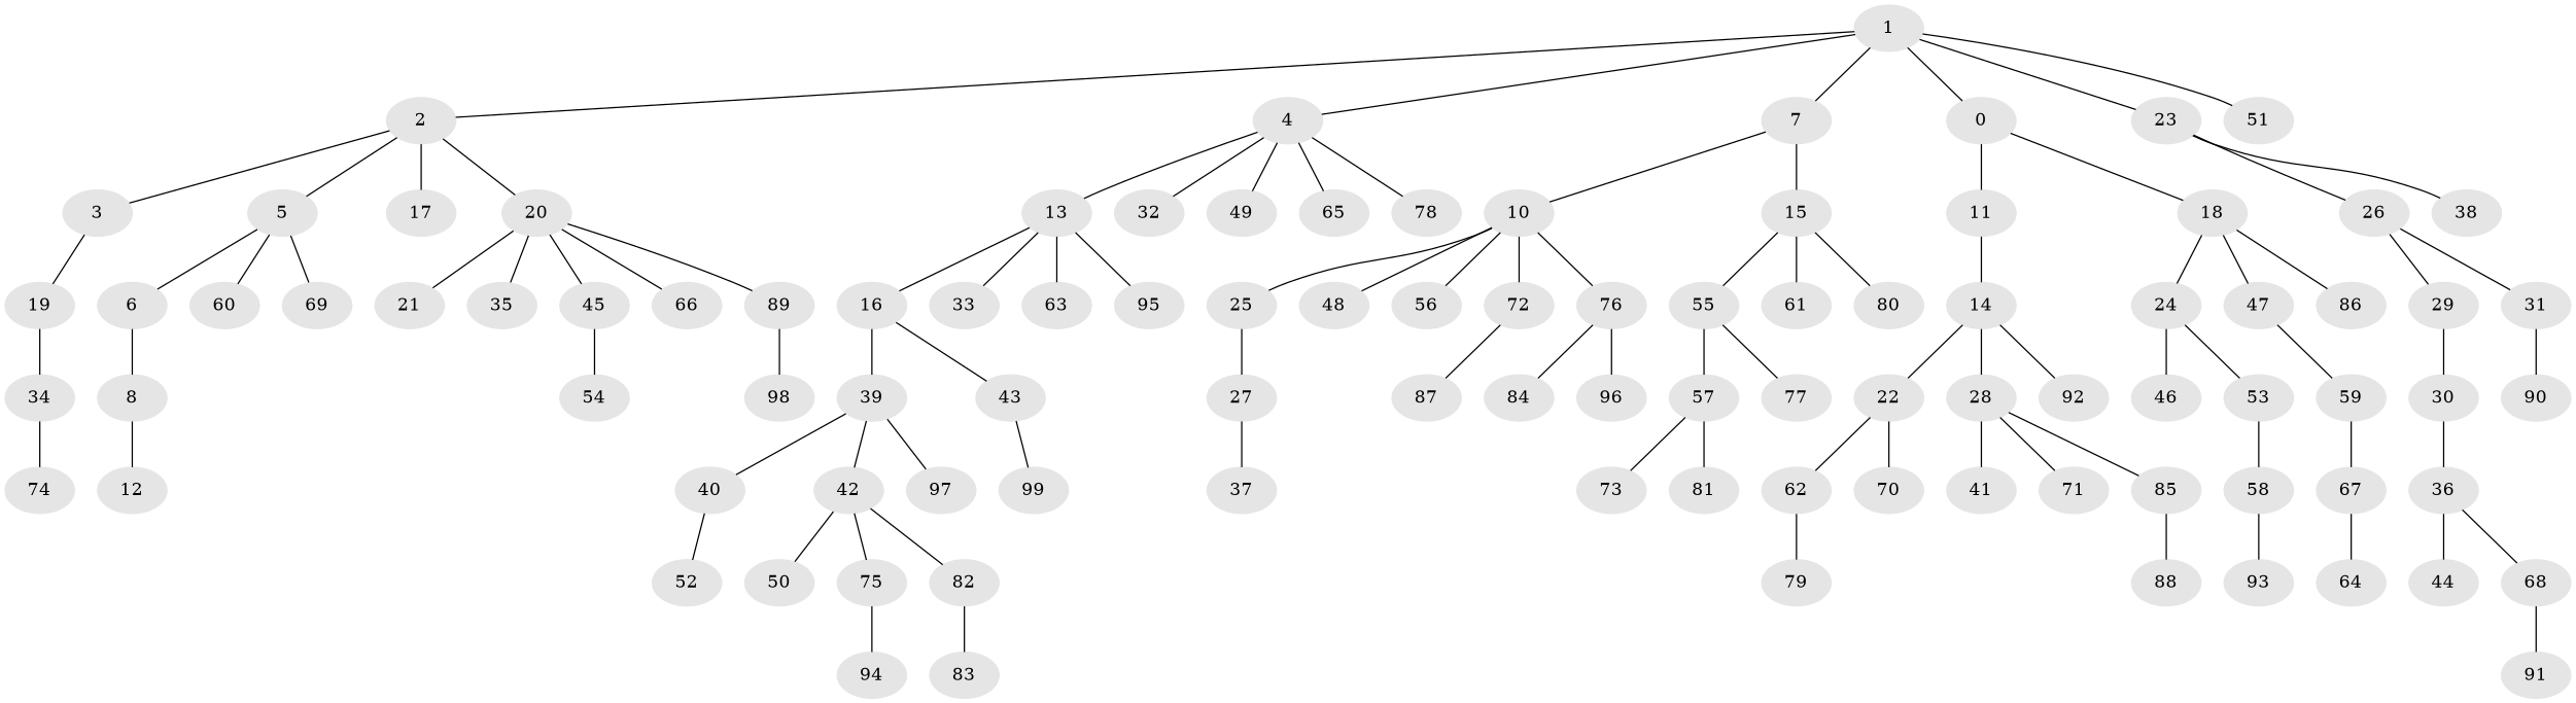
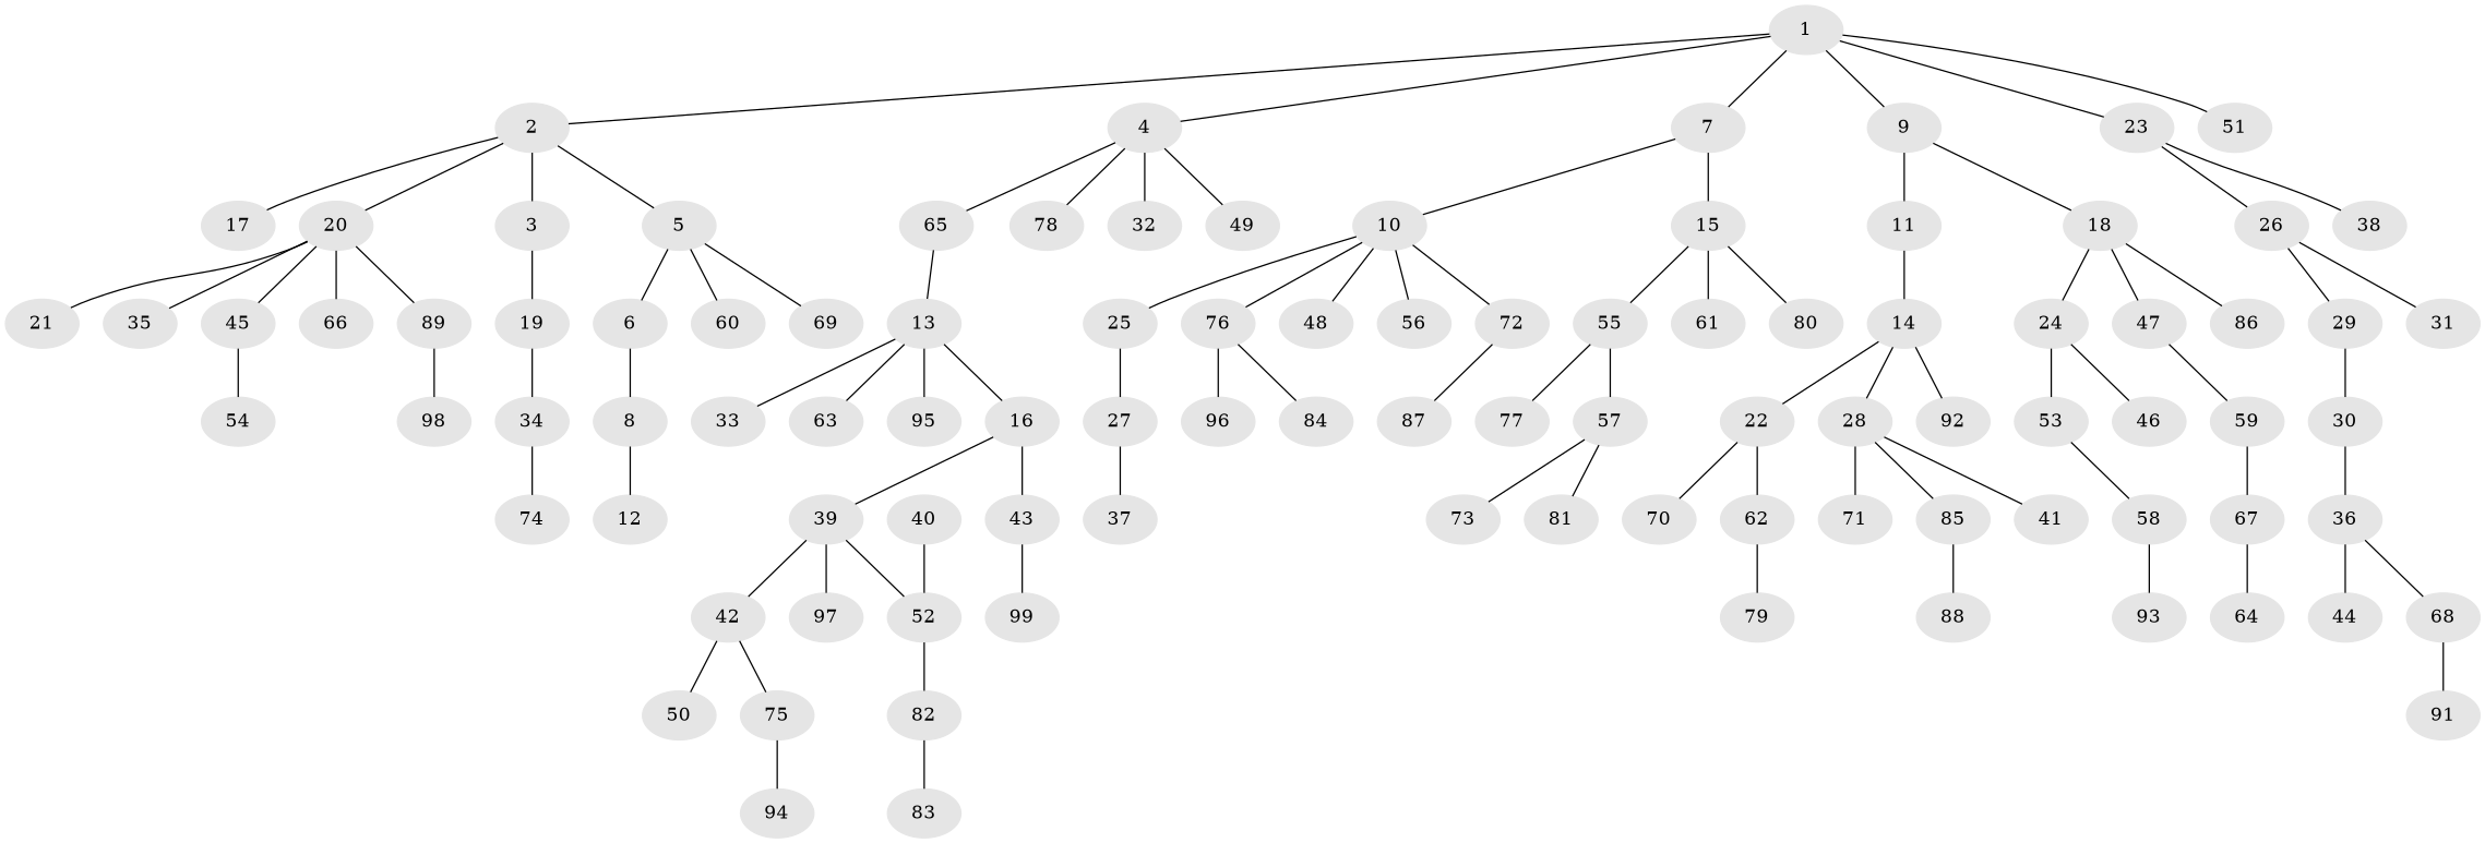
  graph {
    node [color=gray90 style=filled]
    1
    2
    4
    7
-   9 [label=0]
+   9
    23
    51
    3
    5
    17
    20
    13
    32
    49
    65
    78
    10
    15
    11
    18
    26
    38
    19
    6
    60
    69
    21
    35
    45
    66
    89
    34
    16
    33
    63
    95
    8
    12
    25
    48
    56
    72
    76
    55
    61
    80
    14
    24
    47
    86
    27
    87
    84
    96
    22
    28
    92
    39
    43
    62
    70
    41
    71
    85
    57
    77
    40
    42
    97
    99
    46
    53
    59
    74
    54
    98
    79
    29
    31
    58
    37
    30
-   90
    88
    36
    44
    68
    91
    52
    50
    75
    82
    94
    67
    83
    93
    73
    81
    64
    1 -- 2
    1 -- 4
    1 -- 7
    1 -- 9
    1 -- 23
    1 -- 51
    2 -- 3
    2 -- 5
    2 -- 17
    2 -- 20
-   4 -- 13
+   65 -- 13
    4 -- 32
    4 -- 49
    4 -- 65
    4 -- 78
    7 -- 10
    7 -- 15
    9 -- 11
    9 -- 18
    23 -- 26
    23 -- 38
    3 -- 19
    5 -- 6
    5 -- 60
    5 -- 69
    20 -- 21
    20 -- 35
    20 -- 45
    20 -- 66
    20 -- 89
    13 -- 16
    13 -- 33
    13 -- 63
    13 -- 95
    10 -- 25
    10 -- 48
    10 -- 56
    10 -- 72
    10 -- 76
    15 -- 55
    15 -- 61
    15 -- 80
    11 -- 14
    18 -- 24
    18 -- 47
    18 -- 86
    26 -- 29
    26 -- 31
    19 -- 34
    6 -- 8
    45 -- 54
    89 -- 98
    34 -- 74
    16 -- 39
    16 -- 43
    8 -- 12
    25 -- 27
    72 -- 87
    76 -- 84
    76 -- 96
    55 -- 57
    55 -- 77
    14 -- 22
    14 -- 28
    14 -- 92
    24 -- 46
    24 -- 53
    47 -- 59
    27 -- 37
    22 -- 62
    22 -- 70
    28 -- 41
    28 -- 71
    28 -- 85
-   39 -- 40
+   39 -- 52
    39 -- 42
    39 -- 97
    43 -- 99
    62 -- 79
    85 -- 88
    57 -- 73
    57 -- 81
    40 -- 52
    42 -- 50
    42 -- 75
    53 -- 58
    59 -- 67
    29 -- 30
-   31 -- 90
    58 -- 93
    30 -- 36
    36 -- 44
    36 -- 68
    68 -- 91
-   42 -- 82
+   52 -- 82
    75 -- 94
    82 -- 83
    67 -- 64
  }
